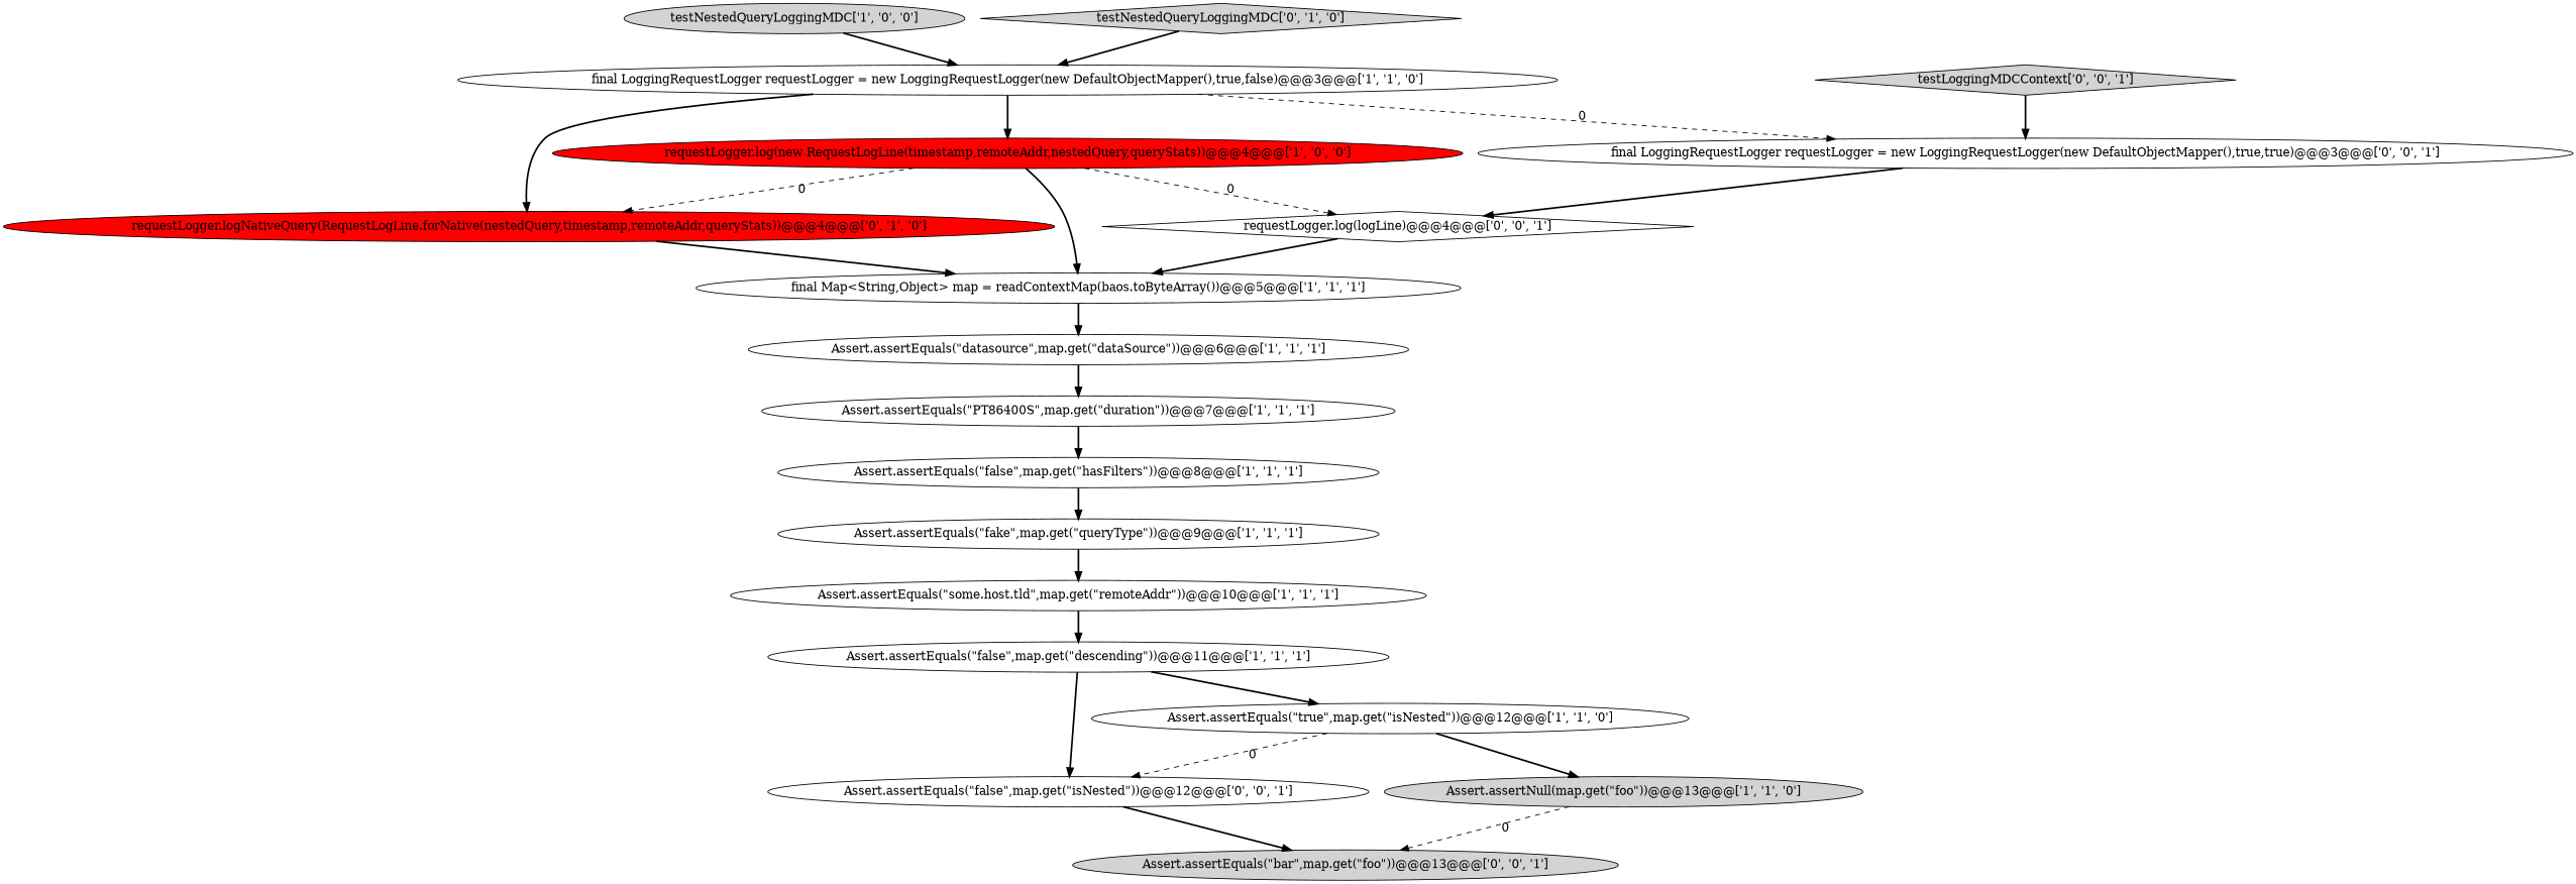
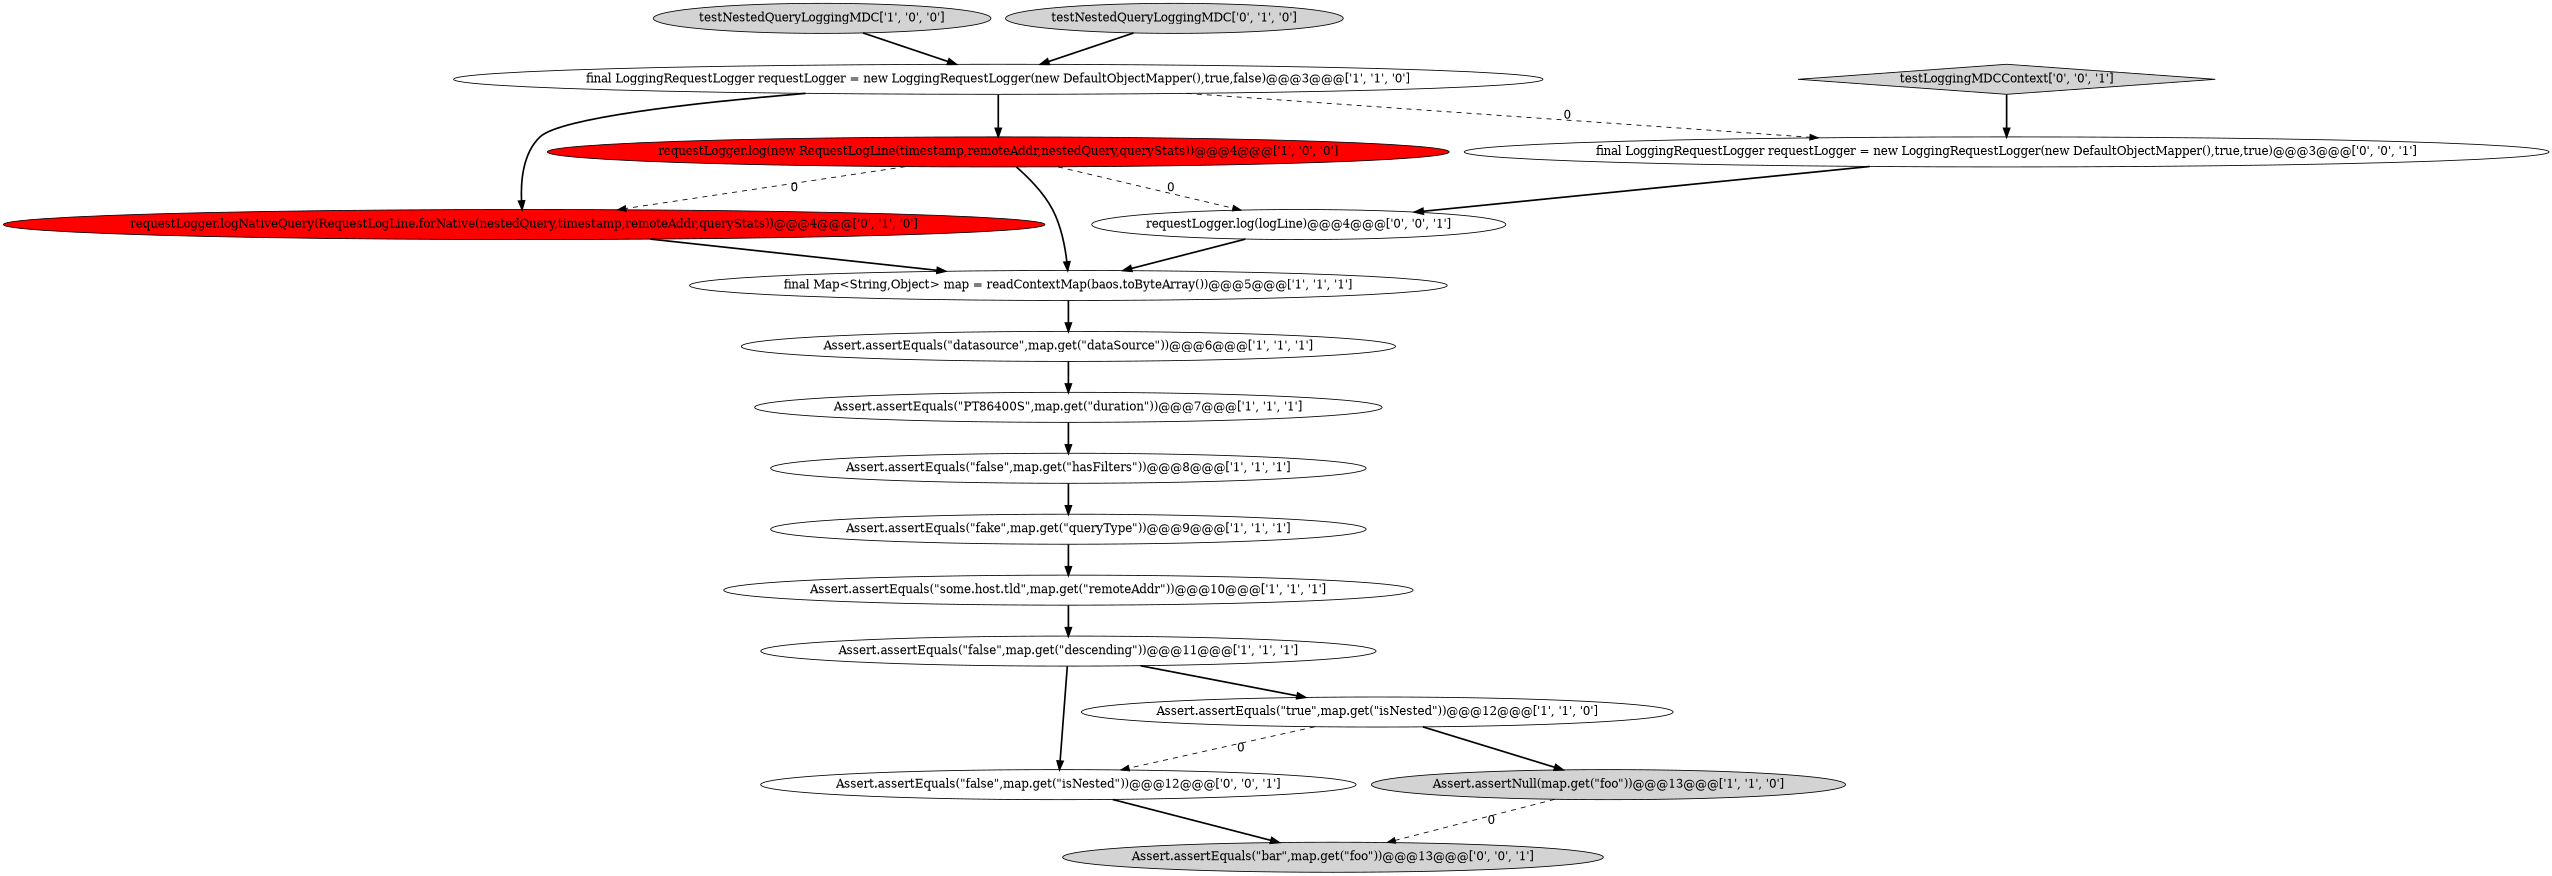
  digraph {
    node [fillcolor=white shape=ellipse style=filled]
    edge [style=bold]
    n1 [fillcolor=red label="requestLogger.logNativeQuery(RequestLogLine.forNative(nestedQuery,timestamp,remoteAddr,queryStats))@@@4@@@['0', '1', '0']"]
    n2 [label="final Map<String,Object> map = readContextMap(baos.toByteArray())@@@5@@@['1', '1', '1']"]
    n3 [label="Assert.assertEquals(\"datasource\",map.get(\"dataSource\"))@@@6@@@['1', '1', '1']"]
    n4 [fillcolor=lightgray label="Assert.assertEquals(\"bar\",map.get(\"foo\"))@@@13@@@['0', '0', '1']"]
    n5 [fillcolor=lightgray label="testNestedQueryLoggingMDC['1', '0', '0']"]
    n6 [label="final LoggingRequestLogger requestLogger = new LoggingRequestLogger(new DefaultObjectMapper(),true,false)@@@3@@@['1', '1', '0']"]
    n7 [fillcolor=red label="requestLogger.log(new RequestLogLine(timestamp,remoteAddr,nestedQuery,queryStats))@@@4@@@['1', '0', '0']"]
    n8 [label="final LoggingRequestLogger requestLogger = new LoggingRequestLogger(new DefaultObjectMapper(),true,true)@@@3@@@['0', '0', '1']"]
    n9 [label="Assert.assertEquals(\"false\",map.get(\"isNested\"))@@@12@@@['0', '0', '1']"]
    n10 [label="Assert.assertEquals(\"false\",map.get(\"hasFilters\"))@@@8@@@['1', '1', '1']"]
    n11 [label="Assert.assertEquals(\"fake\",map.get(\"queryType\"))@@@9@@@['1', '1', '1']"]
    n12 [label="Assert.assertEquals(\"some.host.tld\",map.get(\"remoteAddr\"))@@@10@@@['1', '1', '1']"]
-   n13 [label="requestLogger.log(logLine)@@@4@@@['0', '0', '1']" shape=diamond]
+   n13 [label="requestLogger.log(logLine)@@@4@@@['0', '0', '1']"]
    n14 [label="Assert.assertEquals(\"false\",map.get(\"descending\"))@@@11@@@['1', '1', '1']"]
    n15 [label="Assert.assertEquals(\"true\",map.get(\"isNested\"))@@@12@@@['1', '1', '0']"]
    n16 [fillcolor=lightgray label="Assert.assertNull(map.get(\"foo\"))@@@13@@@['1', '1', '0']"]
    n17 [label="Assert.assertEquals(\"PT86400S\",map.get(\"duration\"))@@@7@@@['1', '1', '1']"]
    n18 [fillcolor=lightgray label="testLoggingMDCContext['0', '0', '1']" shape=diamond]
-   n19 [fillcolor=lightgray label="testNestedQueryLoggingMDC['0', '1', '0']" shape=diamond]
+   n19 [fillcolor=lightgray label="testNestedQueryLoggingMDC['0', '1', '0']"]
    n1 -> n2
    n2 -> n3
    n3 -> n17
    n5 -> n6
    n6 -> n1
    n6 -> n7
    n6 -> n8 [label=0 style=dashed]
    n7 -> n1 [label=0 style=dashed]
    n7 -> n2
    n7 -> n13 [label=0 style=dashed]
    n8 -> n13
    n9 -> n4
    n10 -> n11
    n11 -> n12
    n12 -> n14
    n13 -> n2
    n14 -> n9
    n14 -> n15
    n15 -> n9 [label=0 style=dashed]
    n15 -> n16
    n16 -> n4 [label=0 style=dashed]
    n17 -> n10
    n18 -> n8
    n19 -> n6
  }
